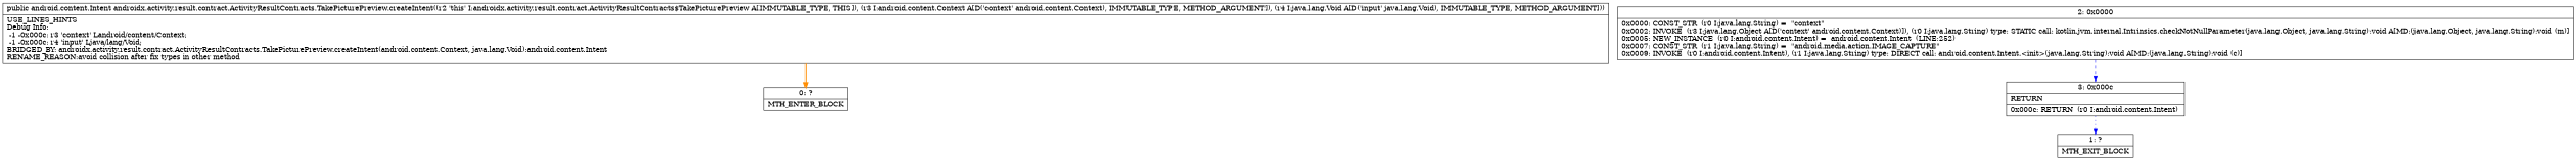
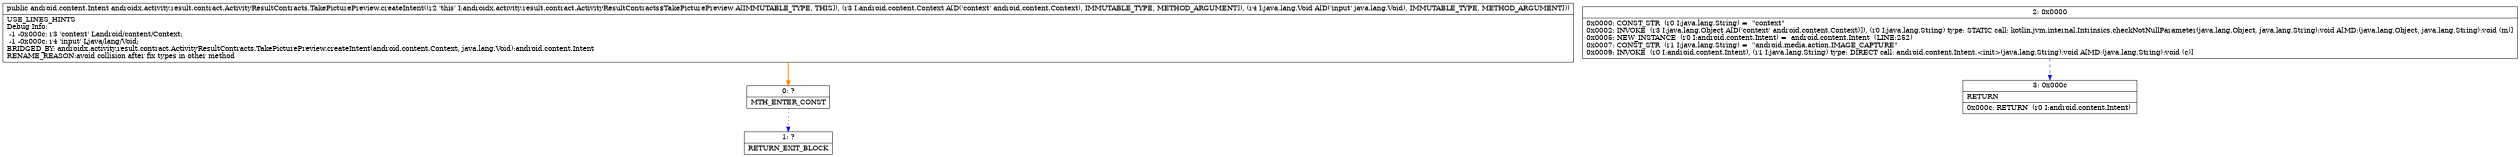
  digraph {
    node [shape=record]
    edge [color=blue]
-   n1 [label="{0\:\ ?|MTH_ENTER_BLOCK\l}"]
+   n1 [label="{0\:\ ?|MTH_ENTER_CONST\l}"]
    n2 [label="{2\:\ 0x0000|0x0000: CONST_STR  (r0 I:java.lang.String) =  \"context\" \l0x0002: INVOKE  (r3 I:java.lang.Object A[D('context' android.content.Context)]), (r0 I:java.lang.String) type: STATIC call: kotlin.jvm.internal.Intrinsics.checkNotNullParameter(java.lang.Object, java.lang.String):void A[MD:(java.lang.Object, java.lang.String):void (m)]\l0x0005: NEW_INSTANCE  (r0 I:android.content.Intent) =  android.content.Intent  (LINE:252)\l0x0007: CONST_STR  (r1 I:java.lang.String) =  \"android.media.action.IMAGE_CAPTURE\" \l0x0009: INVOKE  (r0 I:android.content.Intent), (r1 I:java.lang.String) type: DIRECT call: android.content.Intent.\<init\>(java.lang.String):void A[MD:(java.lang.String):void (c)]\l}"]
    n3 [label="{3\:\ 0x000c|RETURN\l|0x000c: RETURN  (r0 I:android.content.Intent) \l}"]
-   n4 [label="{1\:\ ?|MTH_EXIT_BLOCK\l}"]
+   n4 [label="{1\:\ ?|RETURN_EXIT_BLOCK\l}"]
    n5 [label="{public android.content.Intent androidx.activity.result.contract.ActivityResultContracts.TakePicturePreview.createIntent((r2 'this' I:androidx.activity.result.contract.ActivityResultContracts$TakePicturePreview A[IMMUTABLE_TYPE, THIS]), (r3 I:android.content.Context A[D('context' android.content.Context), IMMUTABLE_TYPE, METHOD_ARGUMENT]), (r4 I:java.lang.Void A[D('input' java.lang.Void), IMMUTABLE_TYPE, METHOD_ARGUMENT]))  | USE_LINES_HINTS\lDebug Info:\l  \-1 \-0x000c: r3 'context' Landroid\/content\/Context;\l  \-1 \-0x000c: r4 'input' Ljava\/lang\/Void;\lBRIDGED_BY: androidx.activity.result.contract.ActivityResultContracts.TakePicturePreview.createIntent(android.content.Context, java.lang.Void):android.content.Intent\lRENAME_REASON:avoid collision after fix types in other method\l}"]
    n2 -> n3 [style=dashed]
-   n3 -> n4 [style=dotted]
+   n1 -> n4 [style=dotted]
    n5 -> n1 [color=darkorange style=bold]
  }
